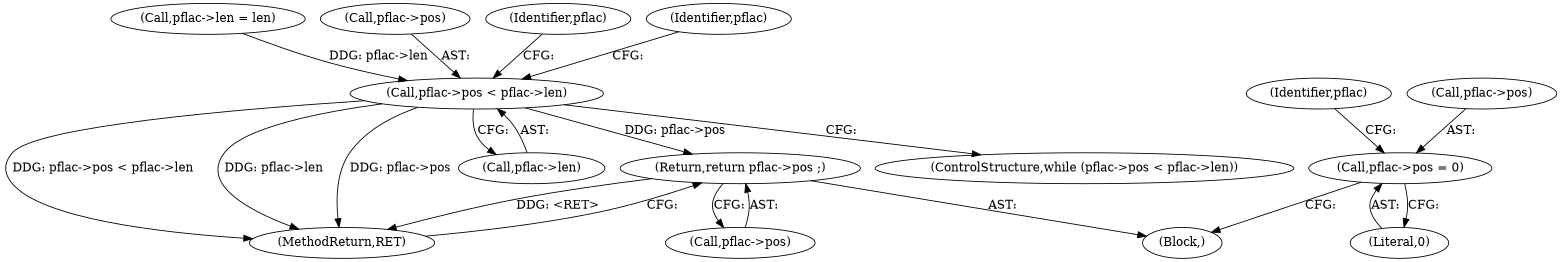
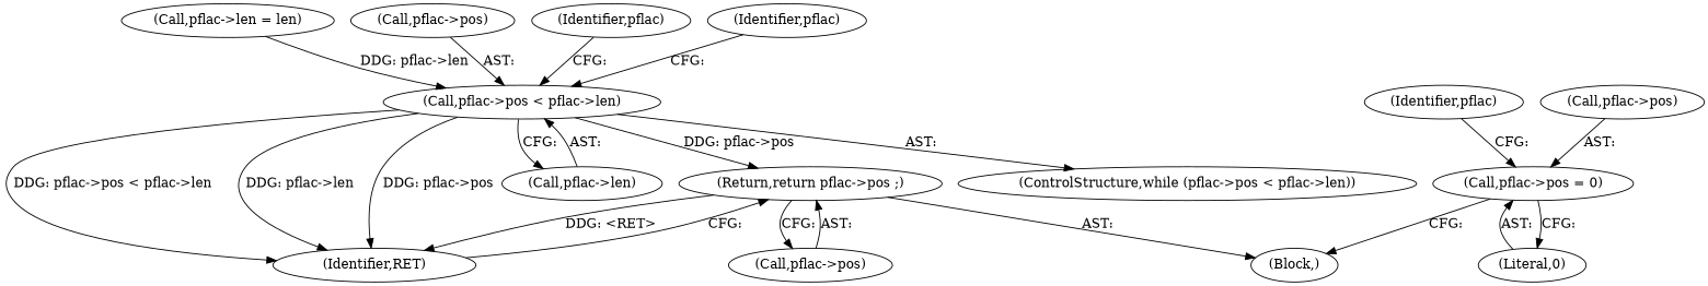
  digraph {
    n1 [label="(Call,pflac->pos = 0)"]
    n2 [label="(Literal,0)"]
    n3 [label="(Block,)"]
    n4 [label="(Call,pflac->pos < pflac->len)"]
    n5 [label="(Return,return pflac->pos ;)"]
    n6 [label="(ControlStructure,while (pflac->pos < pflac->len))"]
-   n7 [label="(MethodReturn,RET)"]
+   n7 [label="(Identifier,RET)"]
    n8 [label="(Call,pflac->len)"]
    n9 [label="(Call,pflac->pos)"]
    n10 [label="(Call,pflac->len = len)"]
    n11 [label="(Identifier,pflac)"]
    n12 [label="(Call,pflac->pos)"]
    n13 [label="(Call,pflac->pos)"]
    n14 [label="(Identifier,pflac)"]
    n15 [label="(Identifier,pflac)"]
    n1 -> n2 [label="CFG: "]
    n1 -> n3 [label="CFG: "]
    n2 -> n1 [label="AST: "]
    n4 -> n5 [label="DDG: pflac->pos"]
-   n4 -> n6 [label="CFG: "]
+   n4 -> n6 [label="AST: "]
    n4 -> n7 [label="DDG: pflac->pos < pflac->len"]
    n4 -> n7 [label="DDG: pflac->len"]
    n4 -> n7 [label="DDG: pflac->pos"]
    n4 -> n8 [label="CFG: "]
    n5 -> n3 [label="AST: "]
    n5 -> n7 [label="DDG: <RET>"]
    n5 -> n9 [label="CFG: "]
    n7 -> n5 [label="CFG: "]
    n8 -> n4 [label="AST: "]
    n9 -> n5 [label="AST: "]
    n10 -> n4 [label="DDG: pflac->len"]
    n11 -> n1 [label="CFG: "]
    n12 -> n4 [label="AST: "]
    n13 -> n1 [label="AST: "]
    n14 -> n4 [label="CFG: "]
    n15 -> n4 [label="CFG: "]
  }
